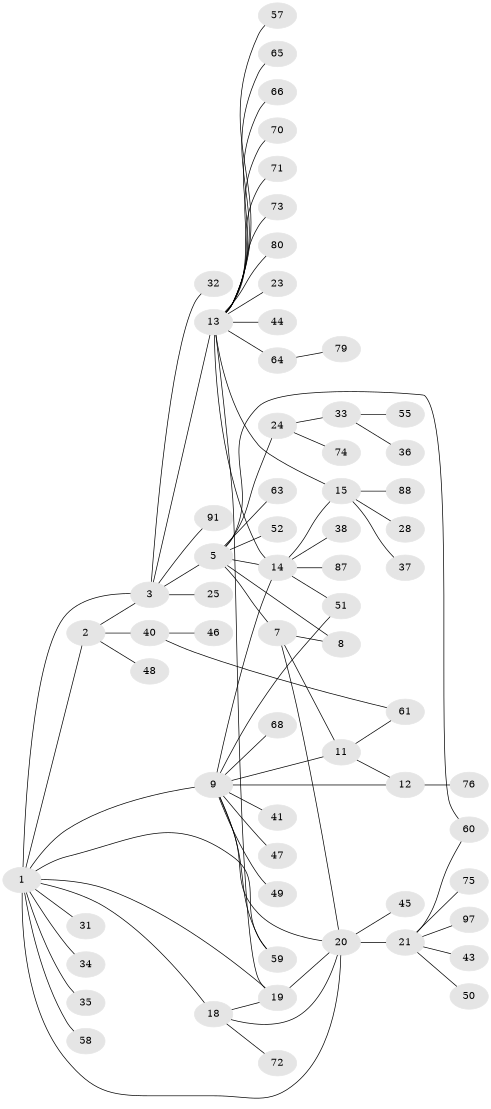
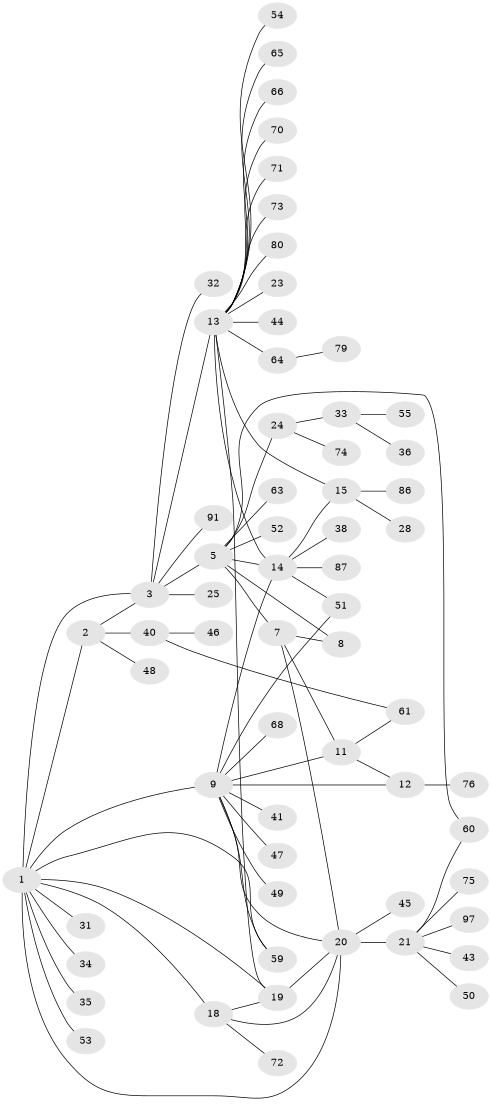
  graph {
    rankdir=LR
    node [color=gray90 style=filled]
    1 [super="+17"]
    2 [super="+27"]
    3 [super="+4"]
    9 [super="+10"]
    18 [super="+81"]
    19 [super="+67"]
    20 [super="+77"]
    31
    34
    35
-   53 [super="+58" label=58]
+   53 [super="+58"]
    59 [super="+84"]
    40 [super="+42"]
    48 [super="+56"]
    5 [super="+6"]
    13 [super="+16"]
    25
    32
    91
    14 [super="+72"]
    11 [super="+22"]
    12 [super="+85"]
    41
    47
    49
    51
    68
    n28 [label=72]
    21 [super="+26"]
    45
    61
    46 [super="+69"]
    7 [super="+29"]
    8 [super="+39"]
    24
    52
    60
    63
    15 [super="+30"]
    23 [super="+57"]
    44
-   54 [label=57]
+   54
    64 [super="+78"]
    65
    66
    70
    71 [super="+86"]
    73
    80
    38
    87
    33 [super="+83"]
    74
    76
    28
-   37
-   88
+   88 [label=86]
    79
    43 [super="+89"]
    50
    75
    n62 [label=97]
    36
    55
    1 -- 2
    1 -- 3 [weight=2]
    1 -- 9
    1 -- 18
    1 -- 19
    1 -- 20
    1 -- 31
    1 -- 34
    1 -- 35
    1 -- 53
    1 -- 59
    2 -- 3 [weight=2]
    2 -- 40
    2 -- 48
    3 -- 5
    3 -- 13
    3 -- 25
    3 -- 32
    3 -- 91
    9 -- 20
    9 -- 59
    9 -- 14
    9 -- 11 [weight=2]
    9 -- 12 [weight=2]
    9 -- 41
    9 -- 47
    9 -- 49
    9 -- 51
    9 -- 68
    18 -- 19
    18 -- 20
    18 -- n28
    19 -- 20
    20 -- 21
    20 -- 45
    40 -- 61
    40 -- 46
    5 -- 14
    5 -- 7 [weight=2]
    5 -- 8 [weight=2]
    5 -- 24
    5 -- 52
    5 -- 60
    5 -- 63
    13 -- 19
    13 -- 14 [weight=2]
    13 -- 15 [weight=2]
    13 -- 23
    13 -- 44
    13 -- 54
    13 -- 64
    13 -- 65
    13 -- 66
    13 -- 70
    13 -- 71
    13 -- 73
    13 -- 80
    14 -- 51
    14 -- 15
    14 -- 38
    14 -- 87
    11 -- 12
    11 -- 61
    12 -- 76
    21 -- 60
    21 -- 43
    21 -- 50
    21 -- 75
    21 -- n62
    7 -- 20
    7 -- 11
    7 -- 8
    24 -- 33
    24 -- 74
    15 -- 28
-   15 -- 37
    15 -- 88
    64 -- 79
    33 -- 36
    33 -- 55
  }
